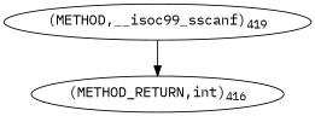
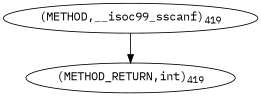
  digraph {
    fontname="IBM Plex Mono"
    node [fontname="IBM Plex Mono"]
    n1 [label=<(METHOD,__isoc99_sscanf)<SUB>419</SUB>>]
-   n2 [label=<(METHOD_RETURN,int)<SUB>416</SUB>>]
+   n2 [label=<(METHOD_RETURN,int)<SUB>419</SUB>>]
    n1 -> n2 [fontname="IBM Plex Mono"]
  }
